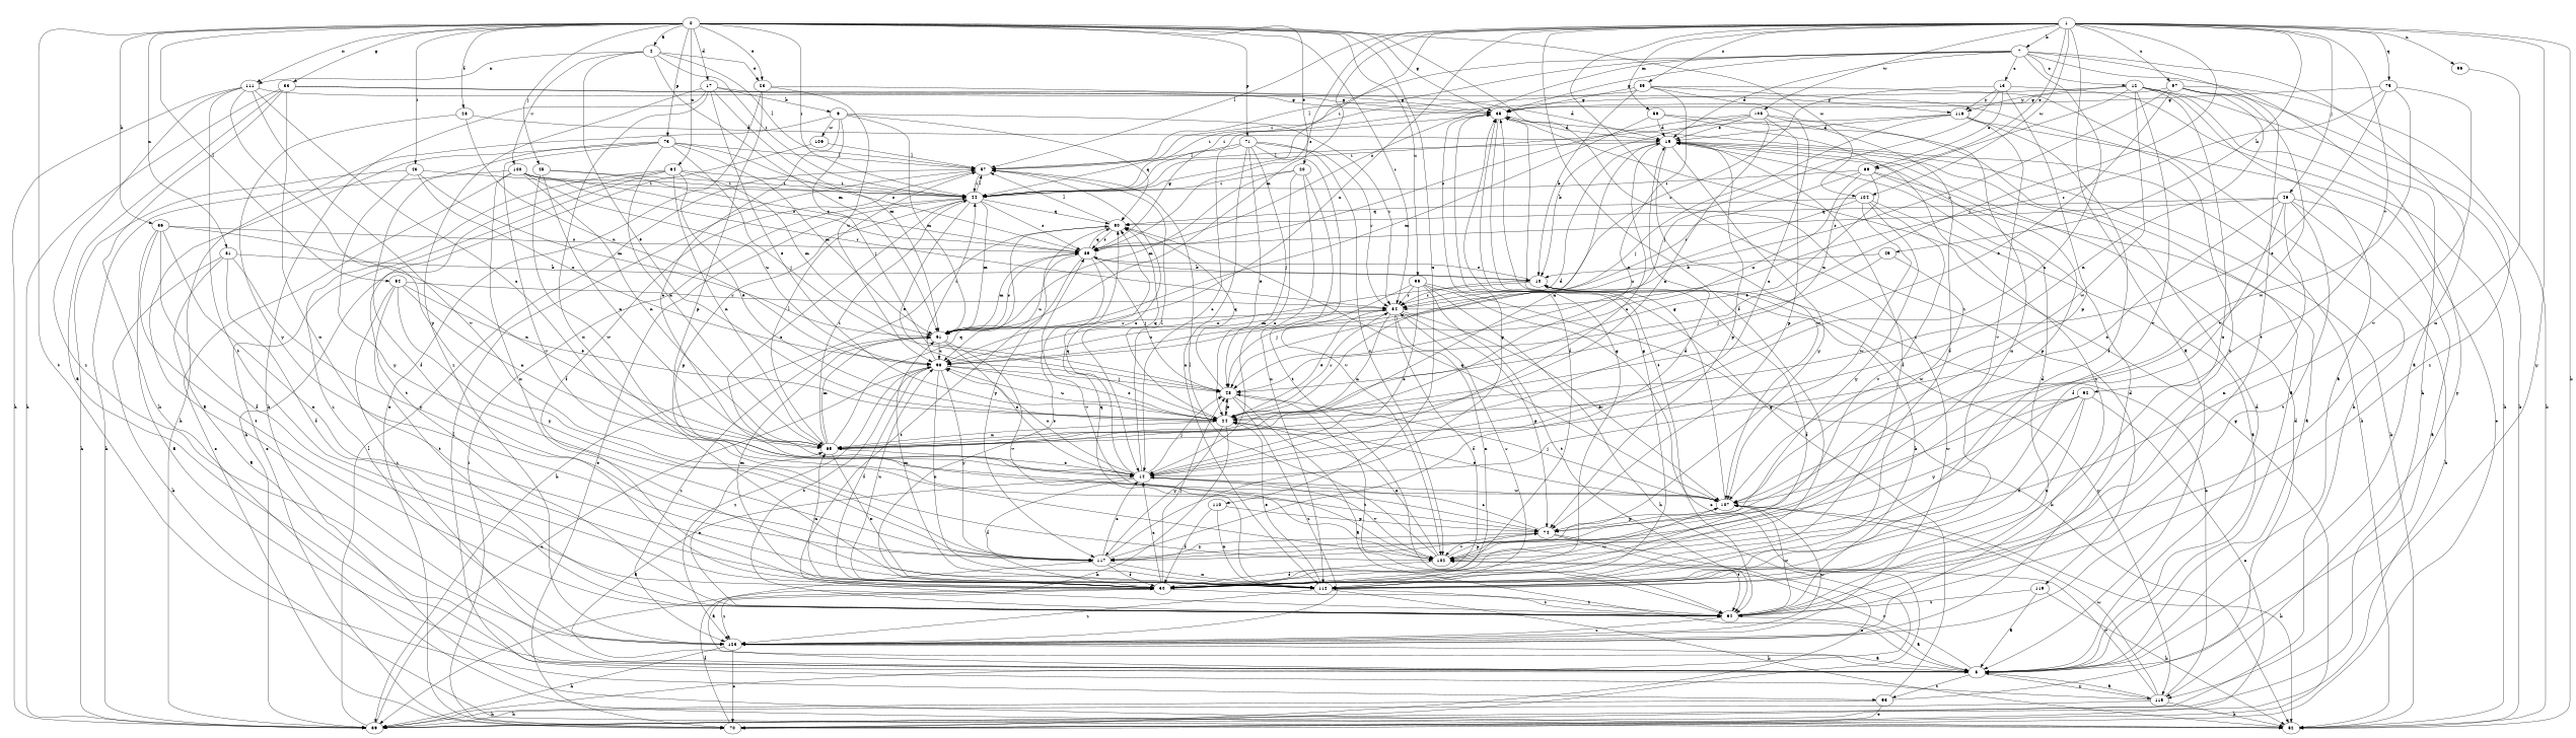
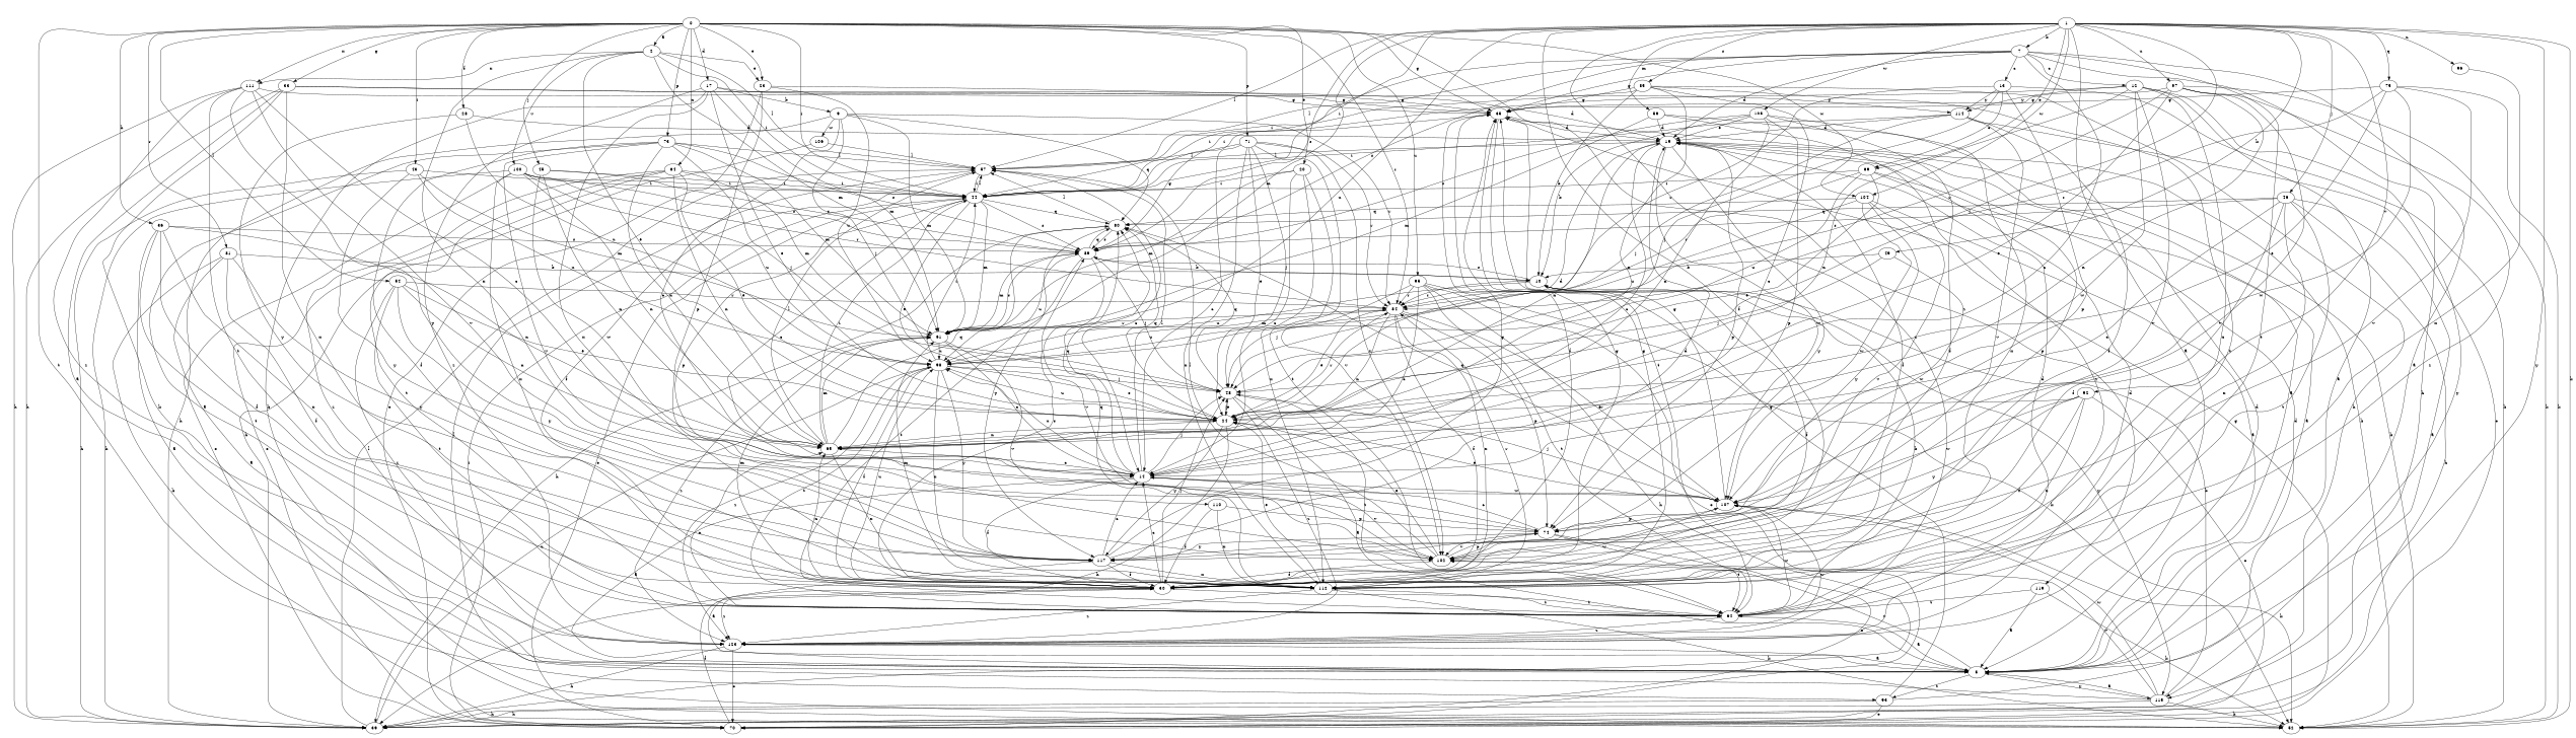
  strict digraph {
    0
    2
    17
    20
    23
    28
    33
    35
    36
    43
    44
    45
    54
    64
    71
    73
    81
    84
    93
    95
    104
    110
    111
    119
    57
    61
    24
    100
    52
    n30 [label=123]
    9
    112
-   116
+   116 [label=114]
    102
    14
    98
    74
    70
    19
    117
    5
    39
    30
    94
    89
    65
    80
    107
    48
    10
    1
    7
    46
    49
    59
    69
    75
    85
    96
    97
    n61 [label=92]
    105
    115
    12
    13
    106
    0 -> 2 [label=a]
    0 -> 17 [label=d]
    0 -> 20 [label=e]
    0 -> 23 [label=e]
    0 -> 28 [label=f]
    0 -> 33 [label=g]
    0 -> 35 [label=g]
    0 -> 36 [label=h]
    0 -> 43 [label=i]
    0 -> 44 [label=i]
    0 -> 45 [label=j]
    0 -> 54 [label=l]
    0 -> 64 [label=n]
    0 -> 71 [label=p]
    0 -> 73 [label=p]
-   0 -> 81 [label=n]
+   0 -> 81 [label=r]
    0 -> 84 [label=r]
    0 -> 93 [label=t]
    0 -> 95 [label=u]
    0 -> 104 [label=w]
-   0 -> 110 [label=x]
+   2 -> 110 [label=x]
    0 -> 111 [label=x]
    0 -> 119 [label=z]
    2 -> 23 [label=e]
    2 -> 44 [label=i]
    2 -> 111 [label=x]
    2 -> 57 [label=l]
    2 -> 61 [label=m]
    2 -> 24 [label=e]
    2 -> 100 [label=v]
    17 -> 61 [label=m]
    17 -> 24 [label=e]
    17 -> 52 [label=k]
    17 -> n30 [label=z]
    17 -> 9 [label=b]
    17 -> 112 [label=x]
    17 -> 116 [label=y]
    20 -> 44 [label=i]
    20 -> 61 [label=m]
    20 -> 112 [label=x]
    20 -> 102 [label=v]
    20 -> 14 [label=c]
    23 -> 35 [label=g]
    23 -> 98 [label=u]
    23 -> 74 [label=p]
    23 -> 70 [label=o]
    28 -> 98 [label=u]
    28 -> 19 [label=d]
    28 -> 117 [label=y]
    33 -> 35 [label=g]
    33 -> 52 [label=k]
    33 -> 112 [label=x]
    33 -> 19 [label=d]
    33 -> 5 [label=a]
    33 -> 39 [label=h]
    35 -> 52 [label=k]
    35 -> 19 [label=d]
    35 -> 30 [label=f]
    35 -> 94 [label=t]
    36 -> 112 [label=x]
    36 -> 5 [label=a]
    36 -> 30 [label=f]
    36 -> 94 [label=t]
    36 -> 89 [label=s]
    36 -> 65 [label=n]
    43 -> 44 [label=i]
    43 -> 61 [label=m]
    43 -> 98 [label=u]
    43 -> 117 [label=y]
    43 -> 39 [label=h]
    44 -> 57 [label=l]
    44 -> 61 [label=m]
    44 -> 24 [label=e]
    44 -> 14 [label=c]
    44 -> 74 [label=p]
    44 -> 70 [label=o]
    44 -> 89 [label=s]
    44 -> 80 [label=q]
    45 -> 44 [label=i]
    45 -> 89 [label=s]
    45 -> 65 [label=n]
    45 -> 107 [label=w]
    54 -> 84 [label=r]
    54 -> 24 [label=e]
    54 -> n30 [label=z]
    54 -> 117 [label=y]
    54 -> 94 [label=t]
    54 -> 65 [label=n]
    64 -> 44 [label=i]
    64 -> 61 [label=m]
    64 -> 24 [label=e]
    64 -> n30 [label=z]
    64 -> 70 [label=o]
    64 -> 94 [label=t]
    64 -> 65 [label=n]
    71 -> 84 [label=r]
    71 -> 57 [label=l]
    71 -> 24 [label=e]
    71 -> 112 [label=x]
    71 -> 102 [label=v]
    71 -> 14 [label=c]
    71 -> 94 [label=t]
    71 -> 48 [label=j]
    73 -> 57 [label=l]
    73 -> 61 [label=m]
    73 -> 102 [label=v]
    73 -> 5 [label=a]
    73 -> 30 [label=f]
    73 -> 89 [label=s]
    73 -> 65 [label=n]
    73 -> 48 [label=j]
    81 -> 52 [label=k]
    81 -> 117 [label=y]
    81 -> 5 [label=a]
    81 -> 30 [label=f]
    81 -> 10 [label=b]
    84 -> 61 [label=m]
    84 -> 24 [label=e]
    84 -> 112 [label=x]
    84 -> 98 [label=u]
    84 -> 74 [label=p]
    84 -> 30 [label=f]
    84 -> 65 [label=n]
    84 -> 107 [label=w]
    93 -> 35 [label=g]
    93 -> 70 [label=o]
    93 -> 19 [label=d]
    93 -> 39 [label=h]
    95 -> 84 [label=r]
    95 -> 52 [label=k]
    95 -> 14 [label=c]
    95 -> 70 [label=o]
    95 -> 39 [label=h]
    95 -> 94 [label=t]
    95 -> 48 [label=j]
    104 -> 102 [label=v]
    104 -> 98 [label=u]
    104 -> 117 [label=y]
    104 -> 5 [label=a]
    104 -> 80 [label=q]
    104 -> 107 [label=w]
    110 -> 112 [label=x]
    110 -> 74 [label=p]
    110 -> 30 [label=f]
    111 -> 35 [label=g]
    111 -> n30 [label=z]
    111 -> 102 [label=v]
    111 -> 14 [label=c]
    111 -> 117 [label=y]
    111 -> 39 [label=h]
    111 -> 94 [label=t]
    119 -> 52 [label=k]
    119 -> 5 [label=a]
    119 -> 94 [label=t]
    57 -> 44 [label=i]
    57 -> 14 [label=c]
    57 -> 30 [label=f]
    61 -> 84 [label=r]
    61 -> n30 [label=z]
    61 -> 102 [label=v]
    61 -> 14 [label=c]
    61 -> 98 [label=u]
    61 -> 89 [label=s]
    24 -> 84 [label=r]
    24 -> 98 [label=u]
    24 -> 19 [label=d]
    24 -> 117 [label=y]
    24 -> 39 [label=h]
    24 -> 65 [label=n]
    24 -> 80 [label=q]
    24 -> 48 [label=j]
    100 -> 44 [label=i]
    100 -> 84 [label=r]
    100 -> 112 [label=x]
    100 -> 98 [label=u]
    100 -> 70 [label=o]
    100 -> 39 [label=h]
    100 -> 89 [label=s]
    100 -> 65 [label=n]
    n30 -> 70 [label=o]
    n30 -> 19 [label=d]
    n30 -> 5 [label=a]
    n30 -> 39 [label=h]
    n30 -> 107 [label=w]
    9 -> 84 [label=r]
    9 -> 61 [label=m]
    9 -> 14 [label=c]
    9 -> 39 [label=h]
    9 -> 80 [label=q]
    9 -> 48 [label=j]
    9 -> 106 [label=w]
    112 -> 35 [label=g]
    112 -> 84 [label=r]
    112 -> 61 [label=m]
    112 -> 24 [label=e]
    112 -> 52 [label=k]
    112 -> n30 [label=z]
    112 -> 94 [label=t]
    112 -> 80 [label=q]
    116 -> 44 [label=i]
    116 -> 102 [label=v]
    116 -> 70 [label=o]
    116 -> 19 [label=d]
    116 -> 30 [label=f]
    116 -> 48 [label=j]
    102 -> 57 [label=l]
    102 -> 24 [label=e]
    102 -> 74 [label=p]
    102 -> 30 [label=f]
    14 -> 57 [label=l]
    14 -> 102 [label=v]
    14 -> 98 [label=u]
    14 -> 5 [label=a]
    14 -> 30 [label=f]
    14 -> 80 [label=q]
    14 -> 107 [label=w]
    14 -> 48 [label=j]
    98 -> 44 [label=i]
    98 -> 24 [label=e]
    98 -> n30 [label=z]
    98 -> 112 [label=x]
    98 -> 117 [label=y]
    98 -> 30 [label=f]
    98 -> 94 [label=t]
    98 -> 48 [label=j]
    74 -> 102 [label=v]
    74 -> 14 [label=c]
    74 -> 70 [label=o]
    74 -> 117 [label=y]
    74 -> 94 [label=t]
    70 -> 35 [label=g]
    70 -> 44 [label=i]
    70 -> 30 [label=f]
    19 -> 57 [label=l]
    19 -> 52 [label=k]
    19 -> 14 [label=c]
    19 -> 74 [label=p]
    19 -> 117 [label=y]
    19 -> 30 [label=f]
    19 -> 65 [label=n]
    19 -> 107 [label=w]
    117 -> 35 [label=g]
    117 -> 112 [label=x]
    117 -> 14 [label=c]
    117 -> 19 [label=d]
    117 -> 5 [label=a]
    117 -> 30 [label=f]
    5 -> 93 [label=t]
    5 -> 102 [label=v]
    5 -> 19 [label=d]
    5 -> 115 [label=y]
    39 -> 57 [label=l]
    39 -> 98 [label=u]
    30 -> 35 [label=g]
    30 -> 61 [label=m]
    30 -> n30 [label=z]
    30 -> 14 [label=c]
    30 -> 98 [label=u]
    30 -> 94 [label=t]
    30 -> 89 [label=s]
    30 -> 65 [label=n]
    30 -> 107 [label=w]
    30 -> 48 [label=j]
    94 -> n30 [label=z]
    94 -> 19 [label=d]
    94 -> 5 [label=a]
    94 -> 65 [label=n]
    94 -> 107 [label=w]
    94 -> 10 [label=b]
    89 -> 35 [label=g]
    89 -> 61 [label=m]
    89 -> 102 [label=v]
    89 -> 98 [label=u]
    89 -> 94 [label=t]
    89 -> 80 [label=q]
    89 -> 48 [label=j]
    89 -> 10 [label=b]
    65 -> 44 [label=i]
    65 -> 57 [label=l]
    65 -> 61 [label=m]
    65 -> 112 [label=x]
    65 -> 14 [label=c]
    65 -> 80 [label=q]
    80 -> 57 [label=l]
    80 -> 117 [label=y]
    80 -> 39 [label=h]
    80 -> 89 [label=s]
    107 -> 35 [label=g]
    107 -> 24 [label=e]
    107 -> 52 [label=k]
    107 -> 74 [label=p]
    107 -> 80 [label=q]
    107 -> 48 [label=j]
    48 -> 24 [label=e]
    48 -> n30 [label=z]
    48 -> 5 [label=a]
    48 -> 94 [label=t]
    48 -> 80 [label=q]
    10 -> 84 [label=r]
    10 -> 98 [label=u]
    10 -> 30 [label=f]
    10 -> 89 [label=s]
    10 -> 115 [label=y]
    1 -> 44 [label=i]
    1 -> 104 [label=w]
    1 -> 57 [label=l]
    1 -> 61 [label=m]
    1 -> 52 [label=k]
    1 -> n30 [label=z]
    1 -> 98 [label=u]
    1 -> 5 [label=a]
    1 -> 30 [label=f]
    1 -> 89 [label=s]
    1 -> 48 [label=j]
    1 -> 7 [label=b]
    1 -> 46 [label=j]
    1 -> 49 [label=k]
    1 -> 59 [label=m]
    1 -> 69 [label=o]
    1 -> 75 [label=q]
    1 -> 85 [label=s]
    1 -> 96 [label=u]
    1 -> 97 [label=u]
    1 -> n61 [label=v]
    1 -> 105 [label=w]
    1 -> 115 [label=y]
    7 -> 35 [label=g]
    7 -> 44 [label=i]
    7 -> 57 [label=l]
    7 -> 14 [label=c]
    7 -> 19 [label=d]
    7 -> 5 [label=a]
    7 -> 39 [label=h]
    7 -> 94 [label=t]
    7 -> 89 [label=s]
    7 -> 12 [label=c]
    7 -> 13 [label=c]
    46 -> 112 [label=x]
    46 -> 14 [label=c]
    46 -> 5 [label=a]
    46 -> 39 [label=h]
    46 -> 30 [label=f]
    46 -> 94 [label=t]
    46 -> 89 [label=s]
    46 -> 80 [label=q]
    49 -> 107 [label=w]
    49 -> 48 [label=j]
    49 -> 10 [label=b]
    59 -> 61 [label=m]
    59 -> n30 [label=z]
    59 -> 19 [label=d]
    59 -> 5 [label=a]
    69 -> 44 [label=i]
    69 -> 84 [label=r]
    69 -> 24 [label=e]
    69 -> 98 [label=u]
    69 -> 74 [label=p]
    69 -> 5 [label=a]
    75 -> 35 [label=g]
    75 -> 84 [label=r]
    75 -> 24 [label=e]
-   12 -> 52 [label=k]
+   75 -> 52 [label=k]
    75 -> 102 [label=v]
    75 -> 107 [label=w]
    85 -> 35 [label=g]
    85 -> 44 [label=i]
    85 -> 14 [label=c]
    85 -> 39 [label=h]
    85 -> 94 [label=t]
    85 -> 65 [label=n]
    85 -> 10 [label=b]
    96 -> 112 [label=x]
    97 -> 35 [label=g]
    97 -> 84 [label=r]
    97 -> 24 [label=e]
    97 -> 52 [label=k]
    97 -> n30 [label=z]
    97 -> 102 [label=v]
    97 -> 65 [label=n]
    n61 -> 24 [label=e]
    n61 -> 112 [label=x]
    n61 -> 70 [label=o]
    n61 -> 117 [label=y]
    n61 -> 30 [label=f]
    n61 -> 107 [label=w]
    105 -> 112 [label=x]
    105 -> 74 [label=p]
    105 -> 19 [label=e]
    105 -> 30 [label=f]
    105 -> 89 [label=s]
    105 -> 65 [label=n]
    105 -> 10 [label=b]
    115 -> 57 [label=l]
    115 -> 52 [label=k]
    115 -> 102 [label=v]
    115 -> 5 [label=a]
    115 -> 39 [label=h]
    115 -> 107 [label=w]
    115 -> 10 [label=b]
    12 -> 44 [label=i]
    12 -> 112 [label=x]
    12 -> 116 [label=y]
    12 -> 102 [label=v]
    12 -> 5 [label=a]
    12 -> 65 [label=n]
    12 -> 107 [label=w]
    12 -> 115 [label=y]
    13 -> 84 [label=r]
    13 -> 52 [label=k]
    13 -> 116 [label=y]
    13 -> 74 [label=p]
    13 -> 48 [label=j]
    13 -> 69 [label=o]
    106 -> 57 [label=l]
    106 -> 39 [label=h]
  }
